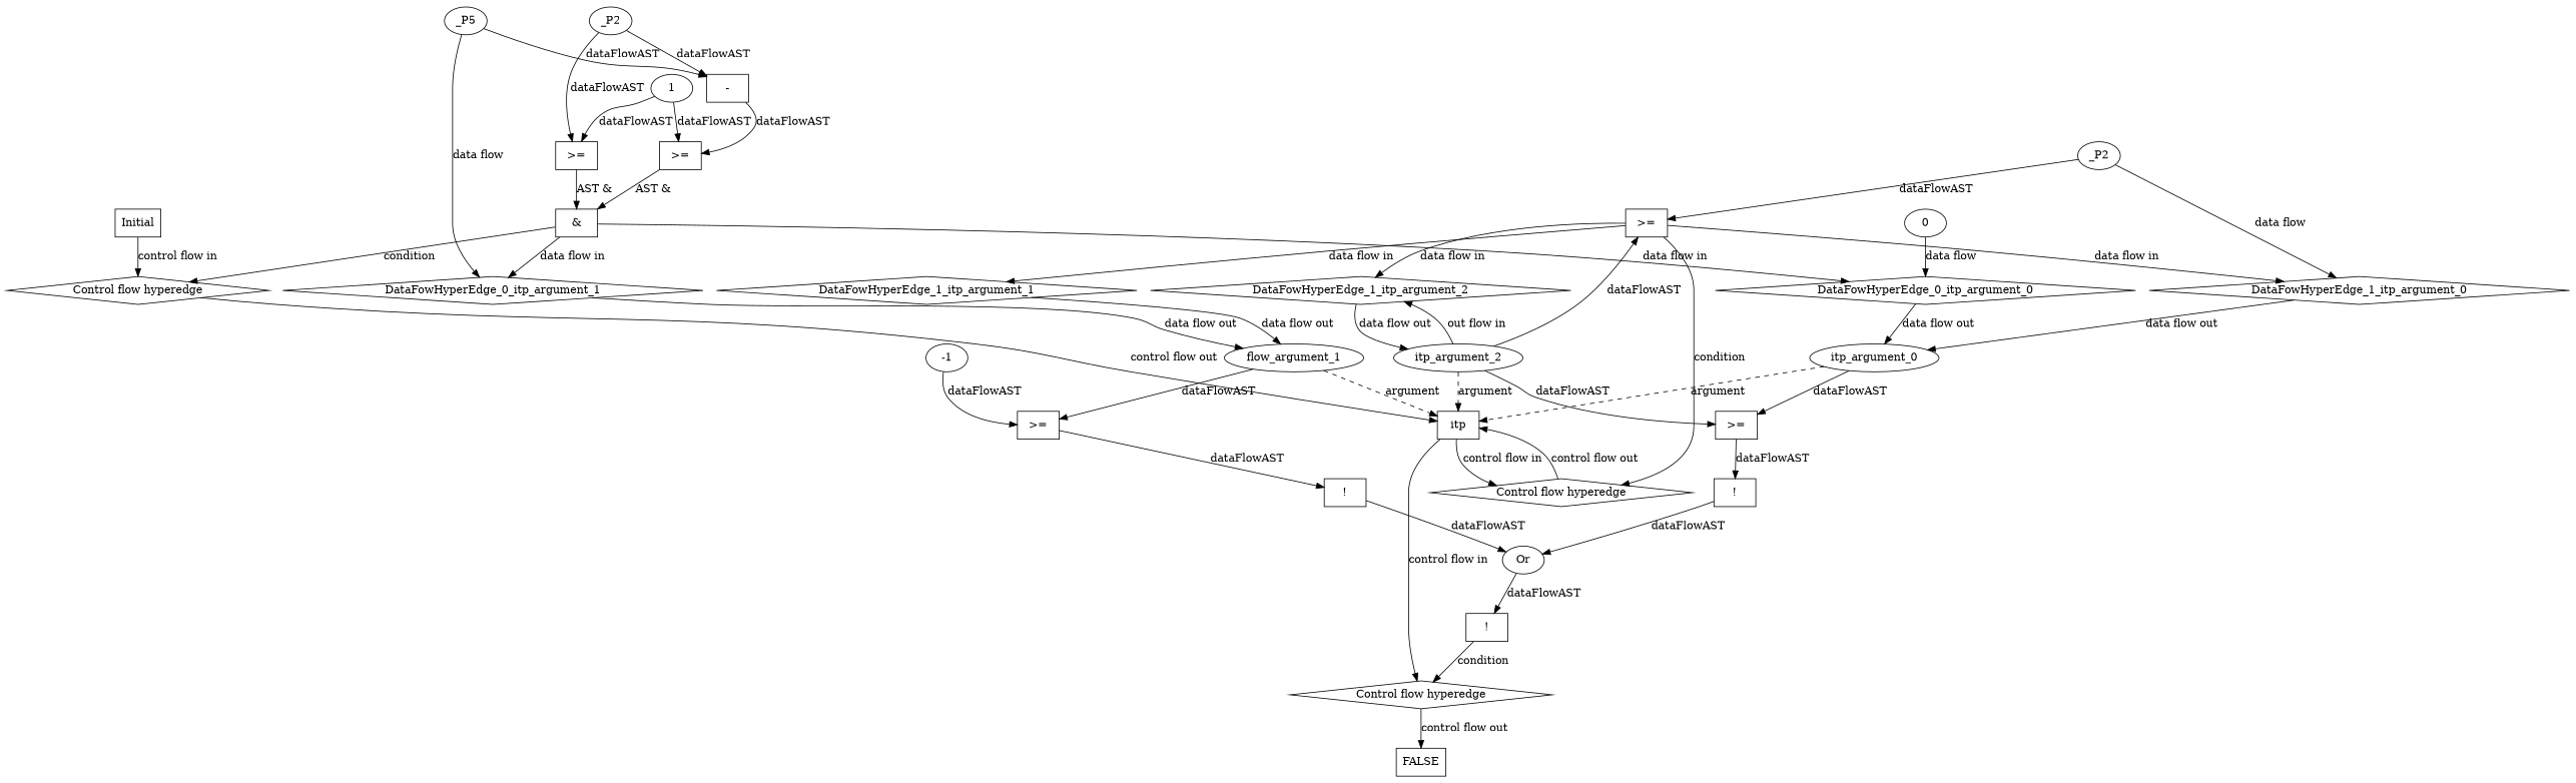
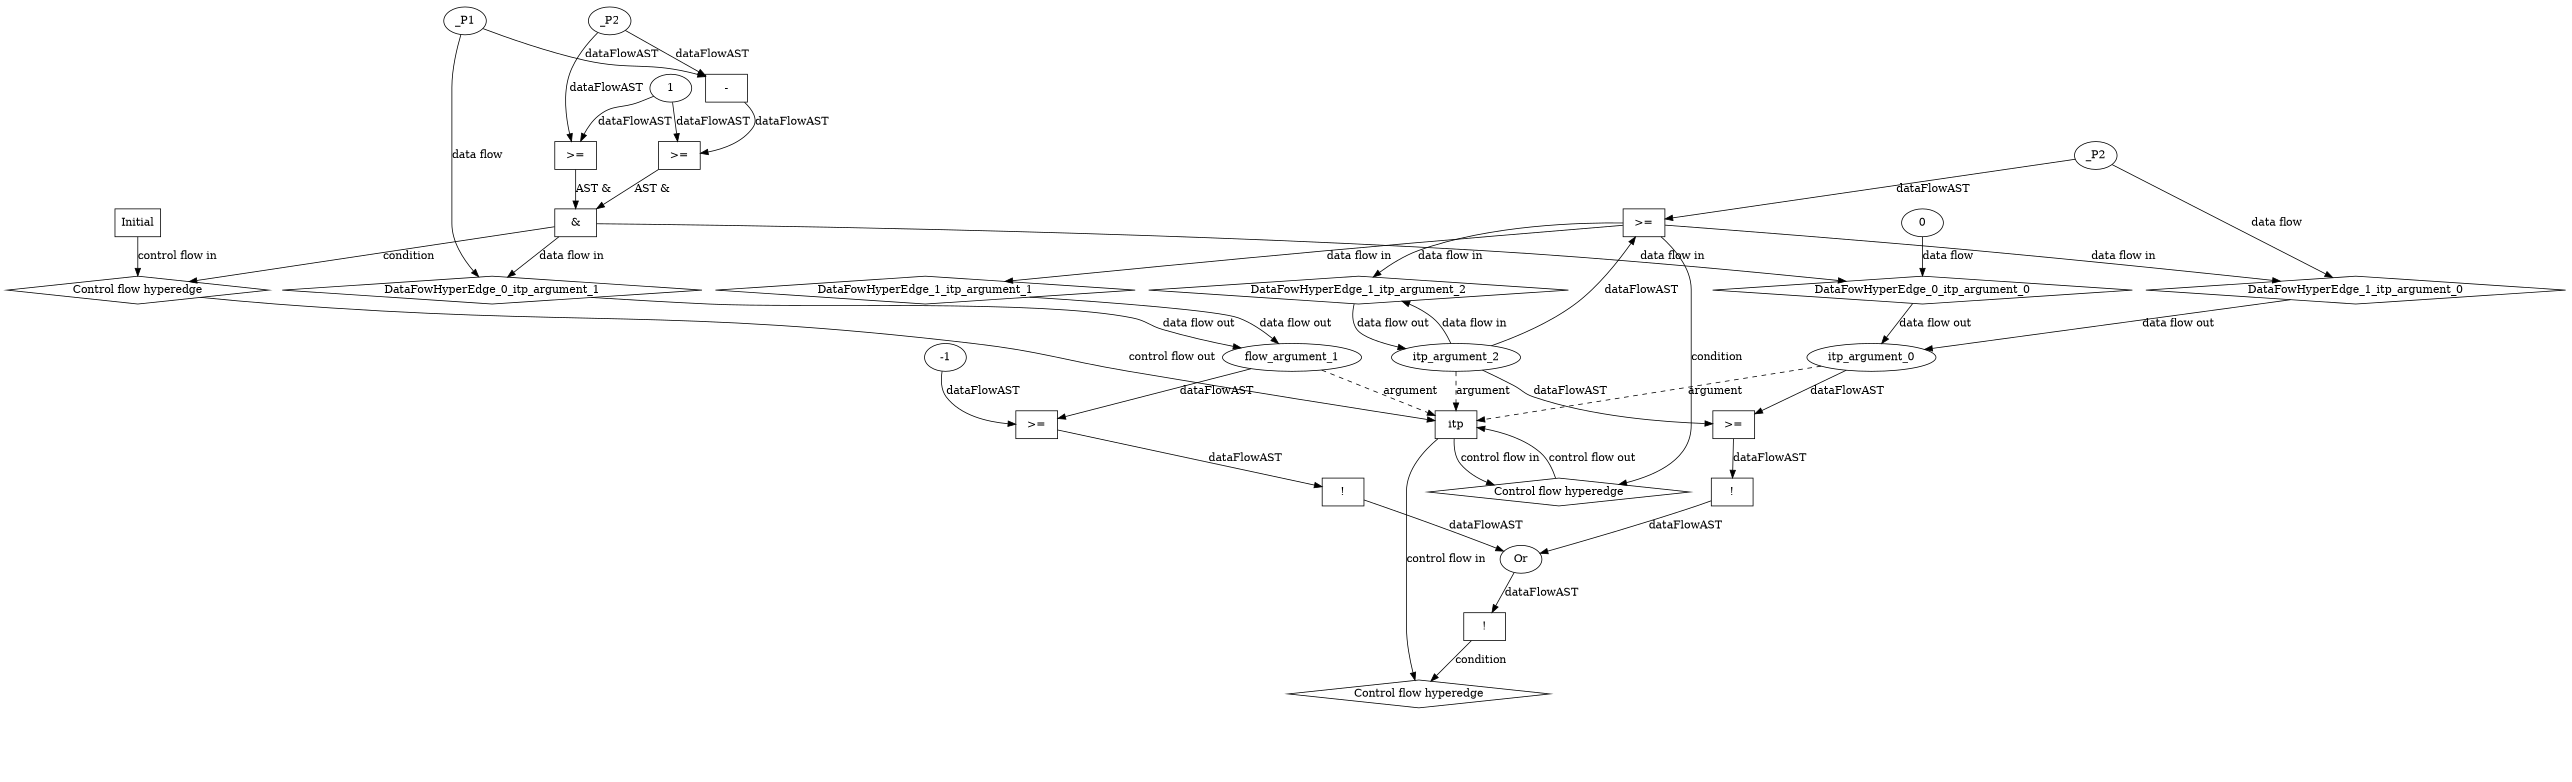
  digraph {
    node [shape=rect]
    n1 [label=itp nodeName=itp]
    n2 [label="Control flow hyperedge" nodeName=ControlFowHyperEdge_1 shape=diamond]
    n3 [label="Control flow hyperedge" nodeName=ControlFowHyperEdge_2 shape=diamond]
-   n4 [label=FALSE nodeName=FALSE]
    n5 [label=Initial nodeName=Initial]
    n6 [label="Control flow hyperedge" nodeName=ControlFowHyperEdge_0 shape=diamond]
    n7 [label=itp_argument_0 nodeName=argument0 shape=oval]
    n8 [label=">=" nodeName=xxxFALSE___itp_2xxxguard_0_node_3]
    n9 [label="!" nodeName=xxxFALSE___itp_2xxxguard_0_node_2]
    n10 [label=flow_argument_1 nodeName=argument1 shape=oval]
    n11 [label=">=" nodeName=xxxFALSE___itp_2xxxguard_0_node_7]
    n12 [label="!" nodeName=xxxFALSE___itp_2xxxguard_0_node_6]
    n13 [label=itp_argument_2 nodeName=argument2 shape=oval]
    n14 [label=">=" nodeName=xxxitp___itp_1xxxguard_0_node_0]
    n15 [label=DataFowHyperEdge_1_itp_argument_2 nodeName=DataFowHyperEdge_1_itp_argument_2 shape=diamond]
    n16 [label=DataFowHyperEdge_1_itp_argument_0 nodeName=DataFowHyperEdge_1_itp_argument_0 shape=diamond]
    n17 [label=DataFowHyperEdge_1_itp_argument_1 nodeName=DataFowHyperEdge_1_itp_argument_1 shape=diamond]
    n18 [label="&" nodeName=xxxitp___Initial_0xxx_and]
    n19 [label=DataFowHyperEdge_0_itp_argument_0 nodeName=DataFowHyperEdge_0_itp_argument_0 shape=diamond]
    n20 [label=DataFowHyperEdge_0_itp_argument_1 nodeName=DataFowHyperEdge_0_itp_argument_1 shape=diamond]
    n21 [label=">=" nodeName=xxxitp___Initial_0xxxguard_0_node_0]
    n22 [label=1 nodeName=xxxitp___Initial_0xxxguard_0_node_2 shape=""]
    n23 [label=">=" nodeName=xxxitp___Initial_0xxxguard1_node_0]
    n24 [label=_P2 nodeName=xxxitp___Initial_0xxxdataFlow2_node_0 shape=""]
    n25 [label="-" nodeName=xxxitp___Initial_0xxxguard1_node_1]
-   n26 [label=_P5 nodeName=xxxitp___Initial_0xxxdataFlow1_node_0 shape=""]
+   n26 [label=_P1 nodeName=xxxitp___Initial_0xxxdataFlow1_node_0 shape=""]
    n27 [label=0 nodeName=xxxitp___Initial_0xxxdataFlow_0_node_0 shape=""]
    n28 [label=_P2 nodeName=xxxitp___itp_1xxxdataFlow_0_node_0 shape=""]
    n29 [label="!" nodeName=xxxFALSE___itp_2xxxguard_0_node_0]
    n30 [label=Or nodeName=xxxFALSE___itp_2xxxguard_0_node_1 shape=""]
    n31 [label=-1 nodeName=xxxFALSE___itp_2xxxguard_0_node_8 shape=""]
    n1 -> n2 [label="control flow in"]
    n1 -> n3 [label="control flow in"]
    n2 -> n1 [label="control flow out"]
-   n3 -> n4 [label="control flow out"]
    n5 -> n6 [label="control flow in"]
    n6 -> n1 [label="control flow out"]
    n7 -> n1 [label=argument style=dashed]
    n7 -> n8 [label=dataFlowAST]
    n8 -> n9 [label=dataFlowAST]
    n9 -> n30 [label=dataFlowAST]
    n10 -> n1 [label=argument style=dashed]
    n10 -> n11 [label=dataFlowAST]
    n11 -> n12 [label=dataFlowAST]
    n12 -> n30 [label=dataFlowAST]
    n13 -> n1 [label=argument style=dashed]
    n13 -> n8 [label=dataFlowAST]
    n13 -> n14 [label=dataFlowAST]
-   n13 -> n15 [label="out flow in"]
+   n13 -> n15 [label="data flow in"]
    n14 -> n2 [label=condition]
    n14 -> n15 [label="data flow in"]
    n14 -> n16 [label="data flow in"]
    n14 -> n17 [label="data flow in"]
    n15 -> n13 [label="data flow out"]
    n16 -> n7 [label="data flow out"]
    n17 -> n10 [label="data flow out"]
    n18 -> n6 [label=condition]
    n18 -> n19 [label="data flow in"]
    n18 -> n20 [label="data flow in"]
    n19 -> n7 [label="data flow out"]
    n20 -> n10 [label="data flow out"]
    n21 -> n18 [label="AST &"]
    n22 -> n21 [label=dataFlowAST]
    n22 -> n23 [label=dataFlowAST]
    n23 -> n18 [label="AST &"]
    n24 -> n21 [label=dataFlowAST]
    n24 -> n25 [label=dataFlowAST]
    n25 -> n23 [label=dataFlowAST]
    n26 -> n20 [label="data flow"]
    n26 -> n25 [label=dataFlowAST]
    n27 -> n19 [label="data flow"]
    n28 -> n14 [label=dataFlowAST]
    n28 -> n16 [label="data flow"]
    n29 -> n3 [label=condition]
    n30 -> n29 [label=dataFlowAST]
    n31 -> n11 [label=dataFlowAST]
  }
